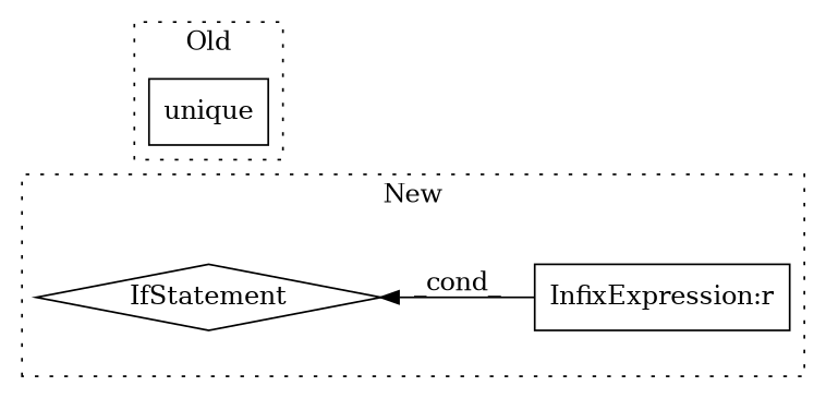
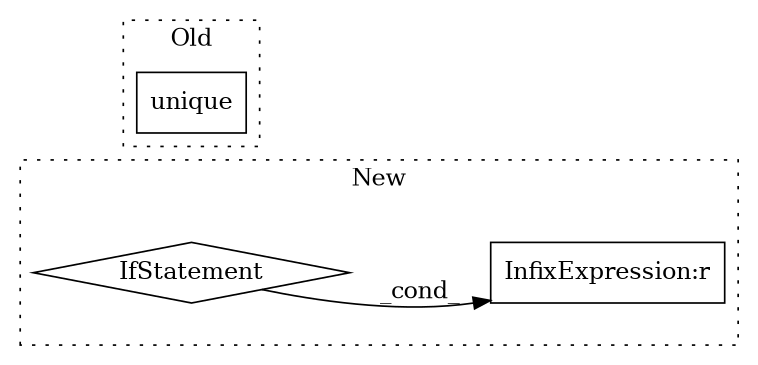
  digraph {
    rankdir=LR
    node [shape=box]
    n1 [a=25 l="4,2" label=IfStatement s="2223,2237" shape=diamond]
    n2 [a=27 l=4 label="InfixExpression:r" s=2232]
    n3 [a=32 l="7,1" label=unique s="4926,4937"]
    subgraph cluster_1 {
      label=New
      style=dotted
      n1
      n2
    }
    subgraph cluster_2 {
      label=Old
      style=dotted
      n3
    }
-   n2 -> n1 [label=_cond_]
+   n1 -> n2 [label=_cond_]
  }
